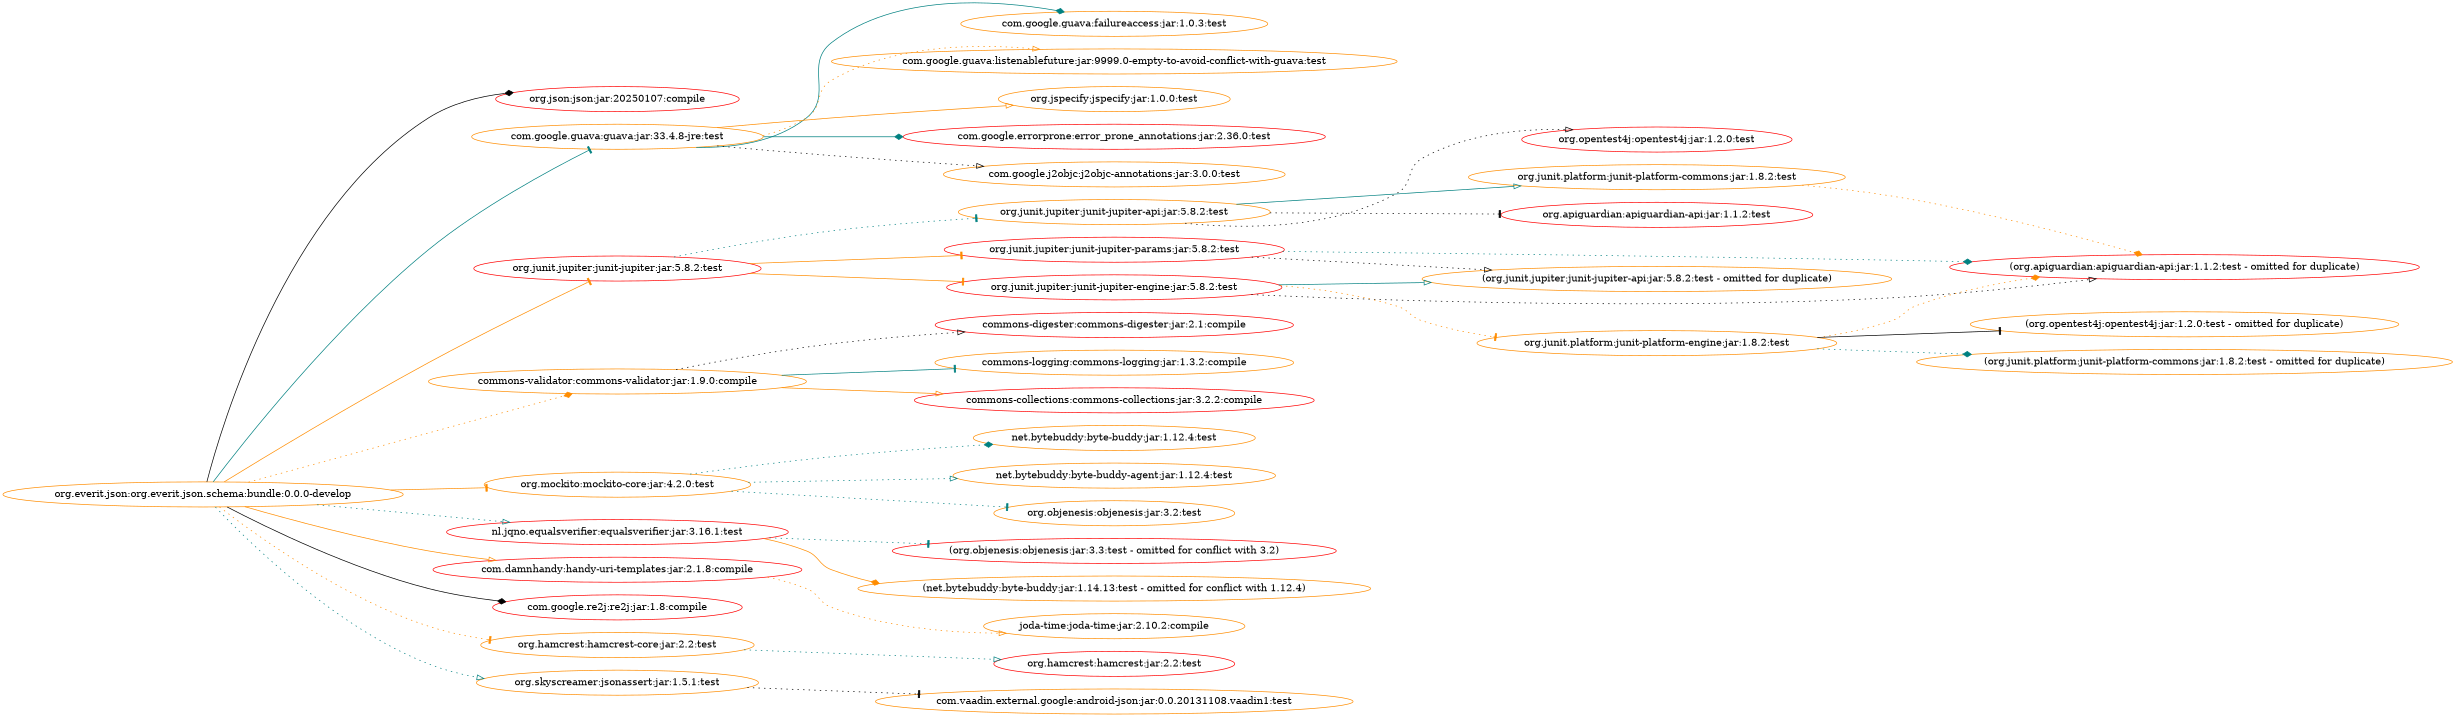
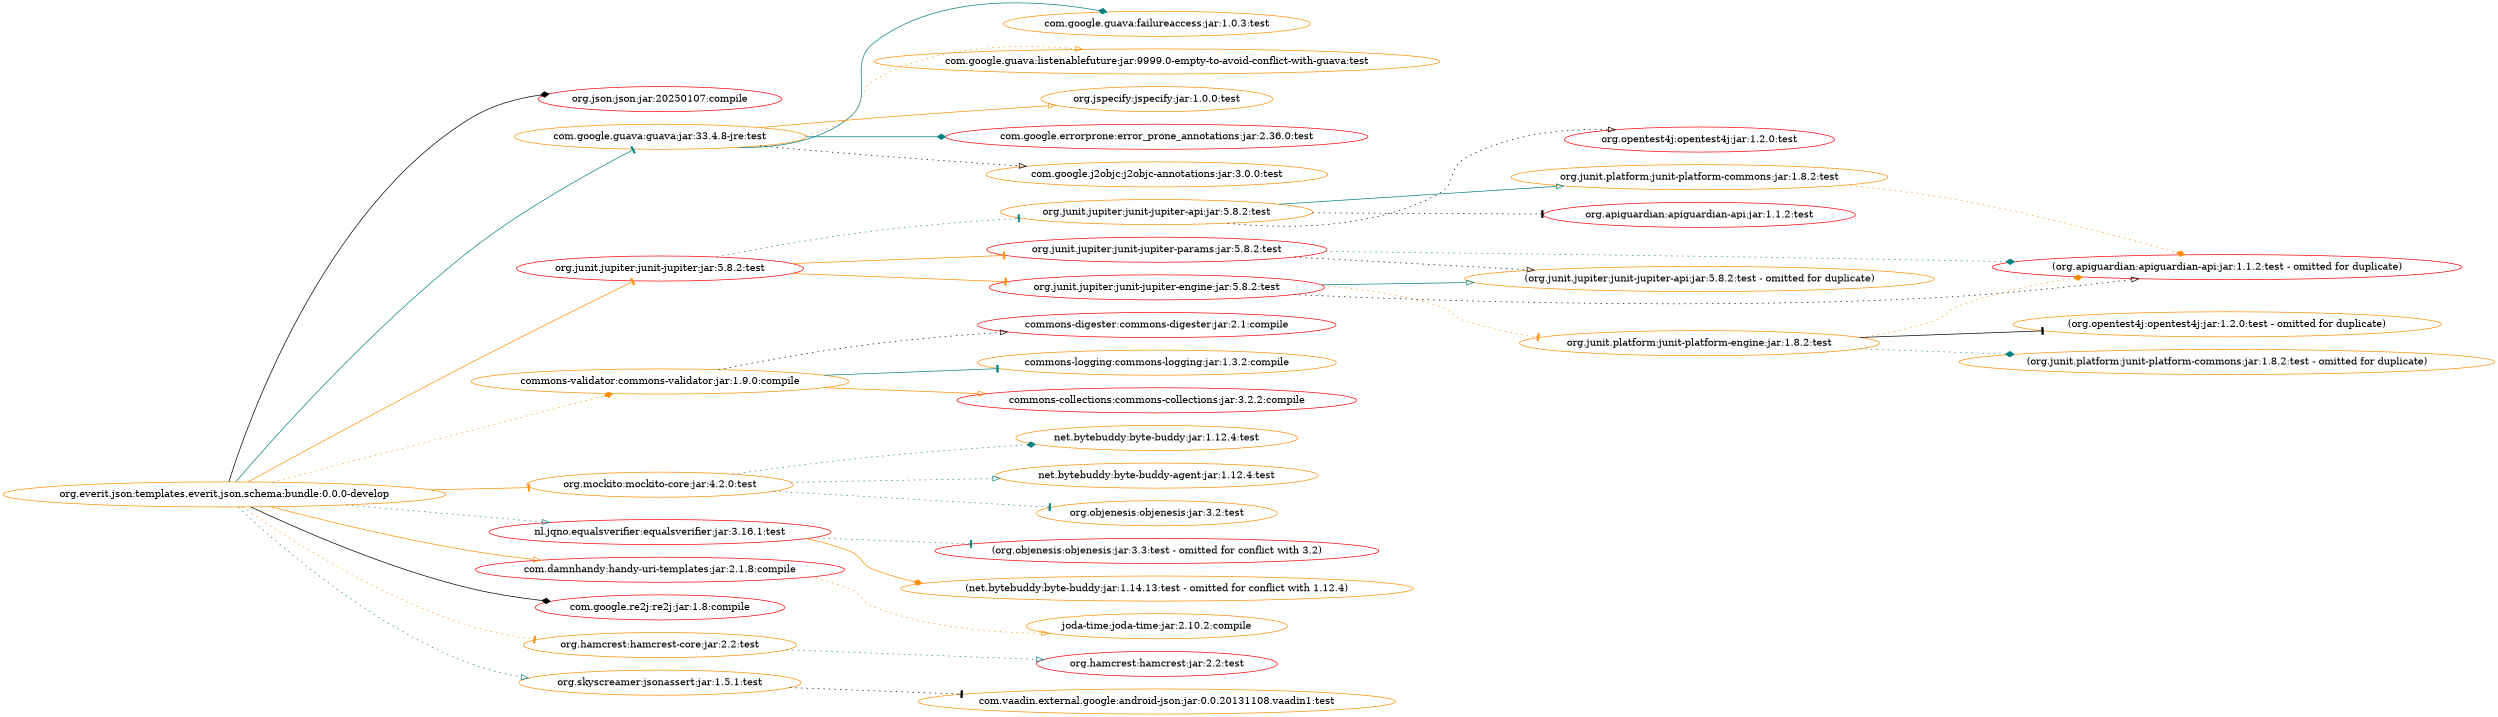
  digraph {
    rankdir=LR
    node [color=darkorange]
    edge [arrowhead=onormal color=teal style=dotted]
    "org.json:json:jar:20250107:compile" [color=red]
-   "org.everit.json:org.everit.json.schema:bundle:0.0.0-develop"
+   "org.everit.json:org.everit.json.schema:bundle:0.0.0-develop" [label="org.everit.json:templates.everit.json.schema:bundle:0.0.0-develop"]
    "com.google.guava:guava:jar:33.4.8-jre:test"
    "org.junit.jupiter:junit-jupiter:jar:5.8.2:test" [color=red]
    "commons-validator:commons-validator:jar:1.9.0:compile"
    "org.mockito:mockito-core:jar:4.2.0:test"
    "nl.jqno.equalsverifier:equalsverifier:jar:3.16.1:test" [color=red]
    "com.damnhandy:handy-uri-templates:jar:2.1.8:compile" [color=red]
    "com.google.re2j:re2j:jar:1.8:compile" [color=red]
    "org.hamcrest:hamcrest-core:jar:2.2:test"
    "org.skyscreamer:jsonassert:jar:1.5.1:test"
    "com.google.guava:failureaccess:jar:1.0.3:test"
    "com.google.guava:listenablefuture:jar:9999.0-empty-to-avoid-conflict-with-guava:test"
    "org.jspecify:jspecify:jar:1.0.0:test"
    "com.google.errorprone:error_prone_annotations:jar:2.36.0:test" [color=red]
    "com.google.j2objc:j2objc-annotations:jar:3.0.0:test"
    "org.junit.jupiter:junit-jupiter-api:jar:5.8.2:test"
    "org.junit.jupiter:junit-jupiter-params:jar:5.8.2:test" [color=red]
    "org.junit.jupiter:junit-jupiter-engine:jar:5.8.2:test" [color=red]
    "commons-digester:commons-digester:jar:2.1:compile" [color=red]
    "commons-logging:commons-logging:jar:1.3.2:compile"
    "commons-collections:commons-collections:jar:3.2.2:compile" [color=red]
    "net.bytebuddy:byte-buddy:jar:1.12.4:test"
    "net.bytebuddy:byte-buddy-agent:jar:1.12.4:test"
    "org.objenesis:objenesis:jar:3.2:test"
    "(org.objenesis:objenesis:jar:3.3:test - omitted for conflict with 3.2)" [color=red]
    "(net.bytebuddy:byte-buddy:jar:1.14.13:test - omitted for conflict with 1.12.4)"
    "joda-time:joda-time:jar:2.10.2:compile"
    "org.hamcrest:hamcrest:jar:2.2:test" [color=red]
    "com.vaadin.external.google:android-json:jar:0.0.20131108.vaadin1:test"
    "org.opentest4j:opentest4j:jar:1.2.0:test" [color=red]
    "org.junit.platform:junit-platform-commons:jar:1.8.2:test"
    "org.apiguardian:apiguardian-api:jar:1.1.2:test" [color=red]
    "(org.apiguardian:apiguardian-api:jar:1.1.2:test - omitted for duplicate)" [color=red]
    "(org.junit.jupiter:junit-jupiter-api:jar:5.8.2:test - omitted for duplicate)"
    "org.junit.platform:junit-platform-engine:jar:1.8.2:test"
    "(org.opentest4j:opentest4j:jar:1.2.0:test - omitted for duplicate)"
    "(org.junit.platform:junit-platform-commons:jar:1.8.2:test - omitted for duplicate)"
    "org.everit.json:org.everit.json.schema:bundle:0.0.0-develop" -> "org.json:json:jar:20250107:compile" [arrowhead=diamond color=black style=solid]
    "org.everit.json:org.everit.json.schema:bundle:0.0.0-develop" -> "com.google.guava:guava:jar:33.4.8-jre:test" [arrowhead=tee style=solid]
    "org.everit.json:org.everit.json.schema:bundle:0.0.0-develop" -> "org.junit.jupiter:junit-jupiter:jar:5.8.2:test" [arrowhead=tee color=darkorange style=solid]
    "org.everit.json:org.everit.json.schema:bundle:0.0.0-develop" -> "commons-validator:commons-validator:jar:1.9.0:compile" [arrowhead=diamond color=darkorange]
    "org.everit.json:org.everit.json.schema:bundle:0.0.0-develop" -> "org.mockito:mockito-core:jar:4.2.0:test" [arrowhead=tee color=darkorange style=solid]
    "org.everit.json:org.everit.json.schema:bundle:0.0.0-develop" -> "nl.jqno.equalsverifier:equalsverifier:jar:3.16.1:test"
    "org.everit.json:org.everit.json.schema:bundle:0.0.0-develop" -> "com.damnhandy:handy-uri-templates:jar:2.1.8:compile" [color=darkorange style=solid]
    "org.everit.json:org.everit.json.schema:bundle:0.0.0-develop" -> "com.google.re2j:re2j:jar:1.8:compile" [arrowhead=diamond color=black style=solid]
    "org.everit.json:org.everit.json.schema:bundle:0.0.0-develop" -> "org.hamcrest:hamcrest-core:jar:2.2:test" [arrowhead=tee color=darkorange]
    "org.everit.json:org.everit.json.schema:bundle:0.0.0-develop" -> "org.skyscreamer:jsonassert:jar:1.5.1:test"
    "com.google.guava:guava:jar:33.4.8-jre:test" -> "com.google.guava:failureaccess:jar:1.0.3:test" [arrowhead=diamond style=solid]
    "com.google.guava:guava:jar:33.4.8-jre:test" -> "com.google.guava:listenablefuture:jar:9999.0-empty-to-avoid-conflict-with-guava:test" [color=darkorange]
    "com.google.guava:guava:jar:33.4.8-jre:test" -> "org.jspecify:jspecify:jar:1.0.0:test" [color=darkorange style=solid]
    "com.google.guava:guava:jar:33.4.8-jre:test" -> "com.google.errorprone:error_prone_annotations:jar:2.36.0:test" [arrowhead=diamond style=solid]
    "com.google.guava:guava:jar:33.4.8-jre:test" -> "com.google.j2objc:j2objc-annotations:jar:3.0.0:test" [color=black]
    "org.junit.jupiter:junit-jupiter:jar:5.8.2:test" -> "org.junit.jupiter:junit-jupiter-api:jar:5.8.2:test" [arrowhead=tee]
    "org.junit.jupiter:junit-jupiter:jar:5.8.2:test" -> "org.junit.jupiter:junit-jupiter-params:jar:5.8.2:test" [arrowhead=tee color=darkorange style=solid]
    "org.junit.jupiter:junit-jupiter:jar:5.8.2:test" -> "org.junit.jupiter:junit-jupiter-engine:jar:5.8.2:test" [arrowhead=tee color=darkorange style=solid]
    "commons-validator:commons-validator:jar:1.9.0:compile" -> "commons-digester:commons-digester:jar:2.1:compile" [color=black]
    "commons-validator:commons-validator:jar:1.9.0:compile" -> "commons-logging:commons-logging:jar:1.3.2:compile" [arrowhead=tee style=solid]
    "commons-validator:commons-validator:jar:1.9.0:compile" -> "commons-collections:commons-collections:jar:3.2.2:compile" [color=darkorange style=solid]
    "org.mockito:mockito-core:jar:4.2.0:test" -> "net.bytebuddy:byte-buddy:jar:1.12.4:test" [arrowhead=diamond]
    "org.mockito:mockito-core:jar:4.2.0:test" -> "net.bytebuddy:byte-buddy-agent:jar:1.12.4:test"
    "org.mockito:mockito-core:jar:4.2.0:test" -> "org.objenesis:objenesis:jar:3.2:test" [arrowhead=tee]
    "nl.jqno.equalsverifier:equalsverifier:jar:3.16.1:test" -> "(org.objenesis:objenesis:jar:3.3:test - omitted for conflict with 3.2)" [arrowhead=tee]
    "nl.jqno.equalsverifier:equalsverifier:jar:3.16.1:test" -> "(net.bytebuddy:byte-buddy:jar:1.14.13:test - omitted for conflict with 1.12.4)" [arrowhead=diamond color=darkorange style=solid]
    "com.damnhandy:handy-uri-templates:jar:2.1.8:compile" -> "joda-time:joda-time:jar:2.10.2:compile" [color=darkorange]
    "org.hamcrest:hamcrest-core:jar:2.2:test" -> "org.hamcrest:hamcrest:jar:2.2:test"
    "org.skyscreamer:jsonassert:jar:1.5.1:test" -> "com.vaadin.external.google:android-json:jar:0.0.20131108.vaadin1:test" [arrowhead=tee color=black]
    "org.junit.jupiter:junit-jupiter-api:jar:5.8.2:test" -> "org.opentest4j:opentest4j:jar:1.2.0:test" [color=black]
    "org.junit.jupiter:junit-jupiter-api:jar:5.8.2:test" -> "org.junit.platform:junit-platform-commons:jar:1.8.2:test" [style=solid]
    "org.junit.jupiter:junit-jupiter-api:jar:5.8.2:test" -> "org.apiguardian:apiguardian-api:jar:1.1.2:test" [arrowhead=tee color=black]
    "org.junit.jupiter:junit-jupiter-params:jar:5.8.2:test" -> "(org.apiguardian:apiguardian-api:jar:1.1.2:test - omitted for duplicate)" [arrowhead=diamond]
    "org.junit.jupiter:junit-jupiter-params:jar:5.8.2:test" -> "(org.junit.jupiter:junit-jupiter-api:jar:5.8.2:test - omitted for duplicate)" [color=black]
    "org.junit.jupiter:junit-jupiter-engine:jar:5.8.2:test" -> "(org.apiguardian:apiguardian-api:jar:1.1.2:test - omitted for duplicate)" [color=black]
    "org.junit.jupiter:junit-jupiter-engine:jar:5.8.2:test" -> "(org.junit.jupiter:junit-jupiter-api:jar:5.8.2:test - omitted for duplicate)" [style=solid]
    "org.junit.jupiter:junit-jupiter-engine:jar:5.8.2:test" -> "org.junit.platform:junit-platform-engine:jar:1.8.2:test" [arrowhead=tee color=darkorange]
    "org.junit.platform:junit-platform-commons:jar:1.8.2:test" -> "(org.apiguardian:apiguardian-api:jar:1.1.2:test - omitted for duplicate)" [arrowhead=diamond color=darkorange]
    "org.junit.platform:junit-platform-engine:jar:1.8.2:test" -> "(org.apiguardian:apiguardian-api:jar:1.1.2:test - omitted for duplicate)" [arrowhead=diamond color=darkorange]
    "org.junit.platform:junit-platform-engine:jar:1.8.2:test" -> "(org.opentest4j:opentest4j:jar:1.2.0:test - omitted for duplicate)" [arrowhead=tee color=black style=solid]
    "org.junit.platform:junit-platform-engine:jar:1.8.2:test" -> "(org.junit.platform:junit-platform-commons:jar:1.8.2:test - omitted for duplicate)" [arrowhead=diamond]
  }
